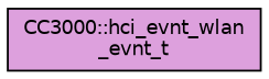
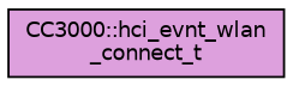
  digraph {
    rankdir=LR
-   n1 [color=black fillcolor=plum fontname=Helvetica fontsize=10 height=0.2 label="CC3000::hci_evnt_wlan\l_evnt_t" shape=record style=filled width=0.4]
+   n1 [color=black fillcolor=plum fontname=Helvetica fontsize=10 height=0.2 label="CC3000::hci_evnt_wlan\l_connect_t" shape=record style=filled width=0.4]
  }
